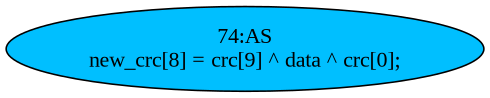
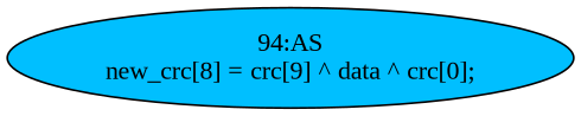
  strict digraph {
    fontname="Liberation Serif"
-   n1 [ast="<pyverilog.vparser.ast.Assign object at 0x7f1e241dfb90>" def_var="['new_crc']" fillcolor=deepskyblue label="74:AS\nnew_crc[8] = crc[9] ^ data ^ crc[0];" statements="[]" style=filled typ=Assign use_var="['crc', 'data', 'crc']" fontname="Liberation Serif"]
+   n1 [ast="<pyverilog.vparser.ast.Assign object at 0x7f1e241dfb90>" def_var="['new_crc']" fillcolor=deepskyblue label="94:AS\nnew_crc[8] = crc[9] ^ data ^ crc[0];" statements="[]" style=filled typ=Assign use_var="['crc', 'data', 'crc']" fontname="Liberation Serif"]
  }
